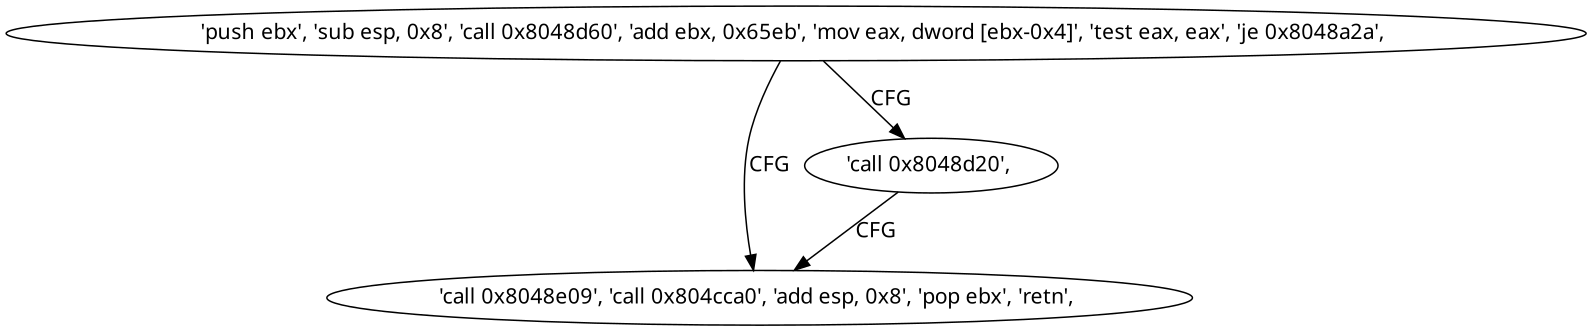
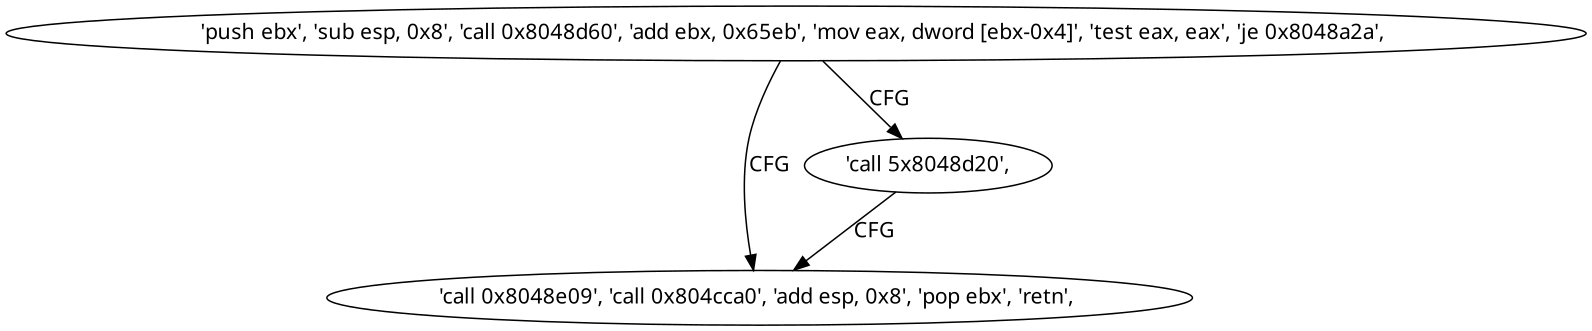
  digraph {
    fontname="Noto Sans"
    node [fontname="Noto Sans"]
    edge [fontname="Noto Sans"]
    n1 [label="'push ebx', 'sub esp, 0x8', 'call 0x8048d60', 'add ebx, 0x65eb', 'mov eax, dword [ebx-0x4]', 'test eax, eax', 'je 0x8048a2a', "]
    n2 [label="'call 0x8048e09', 'call 0x804cca0', 'add esp, 0x8', 'pop ebx', 'retn', "]
-   n3 [label="'call 0x8048d20', "]
+   n3 [label="'call 5x8048d20',"]
    n1 -> n2 [label=CFG]
    n1 -> n3 [label=CFG]
    n3 -> n2 [label=CFG]
  }
